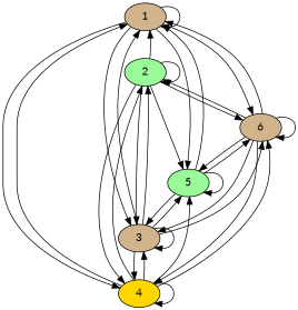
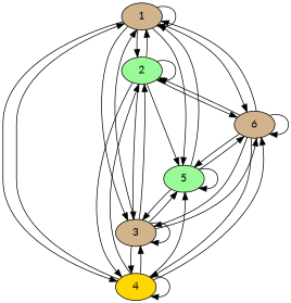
  digraph {
    fontname=Lato
    node [fillcolor=tan fontname=Lato style=filled]
    edge [fontname=Lato]
    1
    2 [fillcolor=palegreen]
    3
    4 [fillcolor=gold]
    5 [fillcolor=palegreen]
    6
    1 -> 1
+   1 -> 2
    1 -> 3
    1 -> 4
    1 -> 5
    1 -> 6
    2 -> 1
    2 -> 2
    2 -> 3
    2 -> 4
    2 -> 5
    2 -> 6
    3 -> 1
    3 -> 2
    3 -> 3
    3 -> 4
    3 -> 5
    3 -> 6
    4 -> 1
    4 -> 2
    4 -> 3
    4 -> 4
    4 -> 5
    4 -> 6
    5 -> 1
    5 -> 3
    5 -> 5
    5 -> 6
    6 -> 1
    6 -> 2
    6 -> 3
    6 -> 4
    6 -> 5
    6 -> 6
  }
